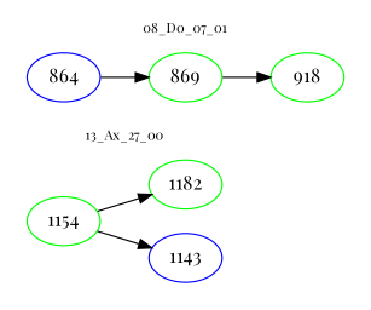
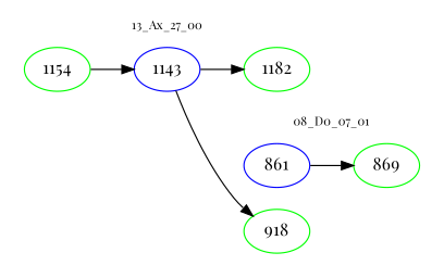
  digraph {
    fontname="Playfair Display"
    rankdir=LR
    node [color=green fontname="Playfair Display"]
    edge [color=black fontname="Playfair Display"]
    n1 [label=1154]
    n2 [color=blue label=1143]
    n3 [label=1182]
    n4 [label=869]
-   n5 [color=blue label=864]
+   n5 [color=blue label=861]
    n6 [label=918]
    subgraph cluster_1 {
      color=white
      fontsize=10
      label="13_Ax_27_00"
      n1
      n2
      n3
    }
    subgraph cluster_2 {
      color=white
      fontsize=10
      label="08_D0_07_01"
      n4
      n5
      n6
    }
    n1 -> n2
-   n1 -> n3
-   n4 -> n6
+   n2 -> n3
+   n2 -> n6
    n5 -> n4
  }
